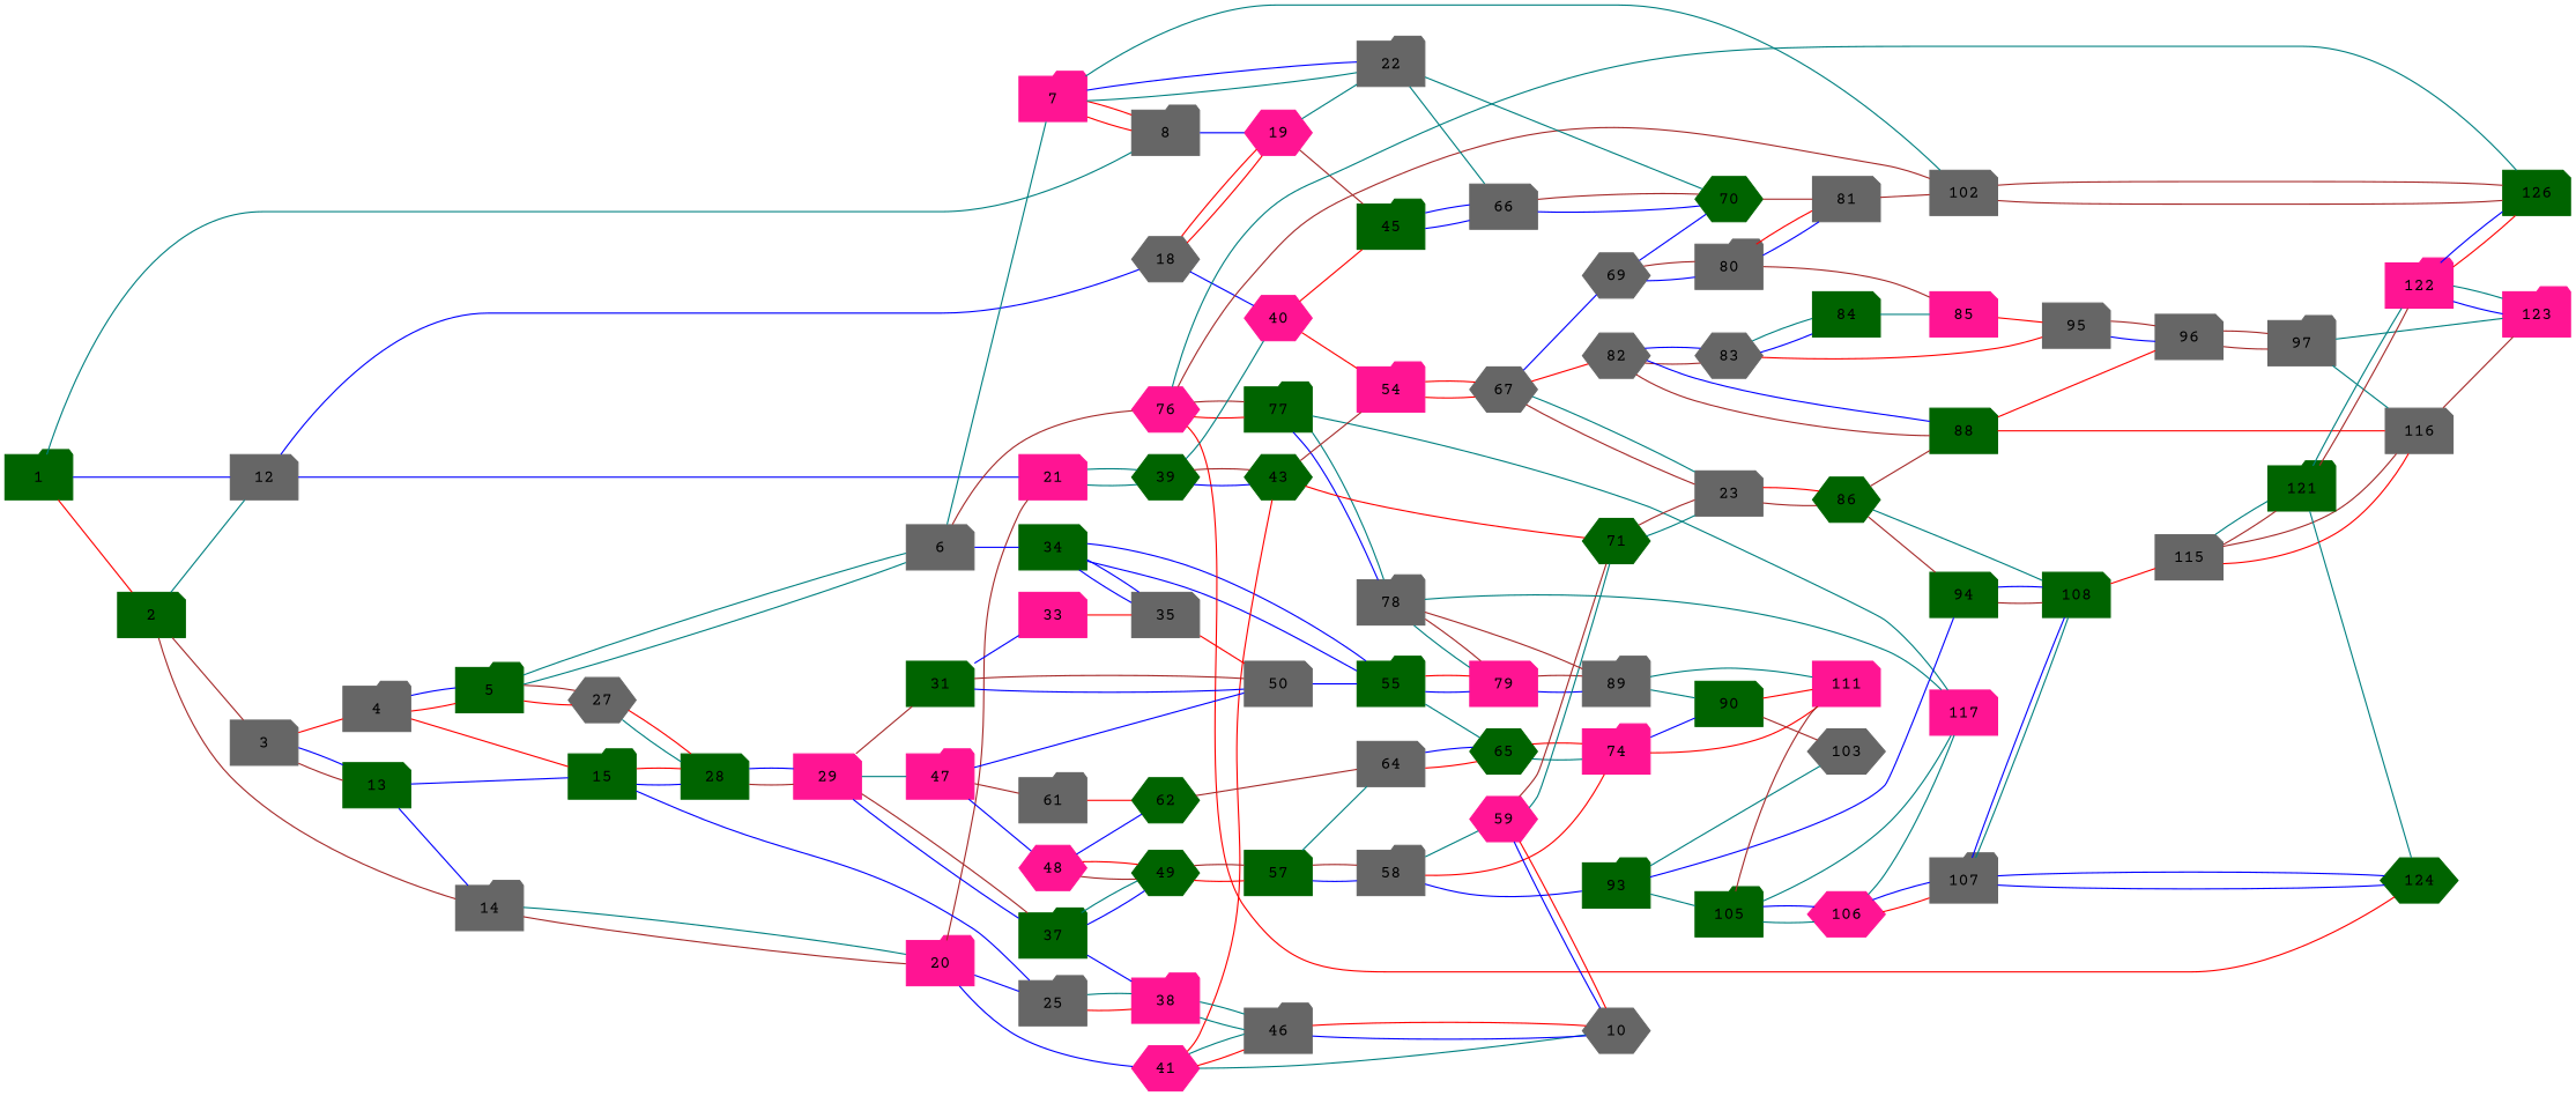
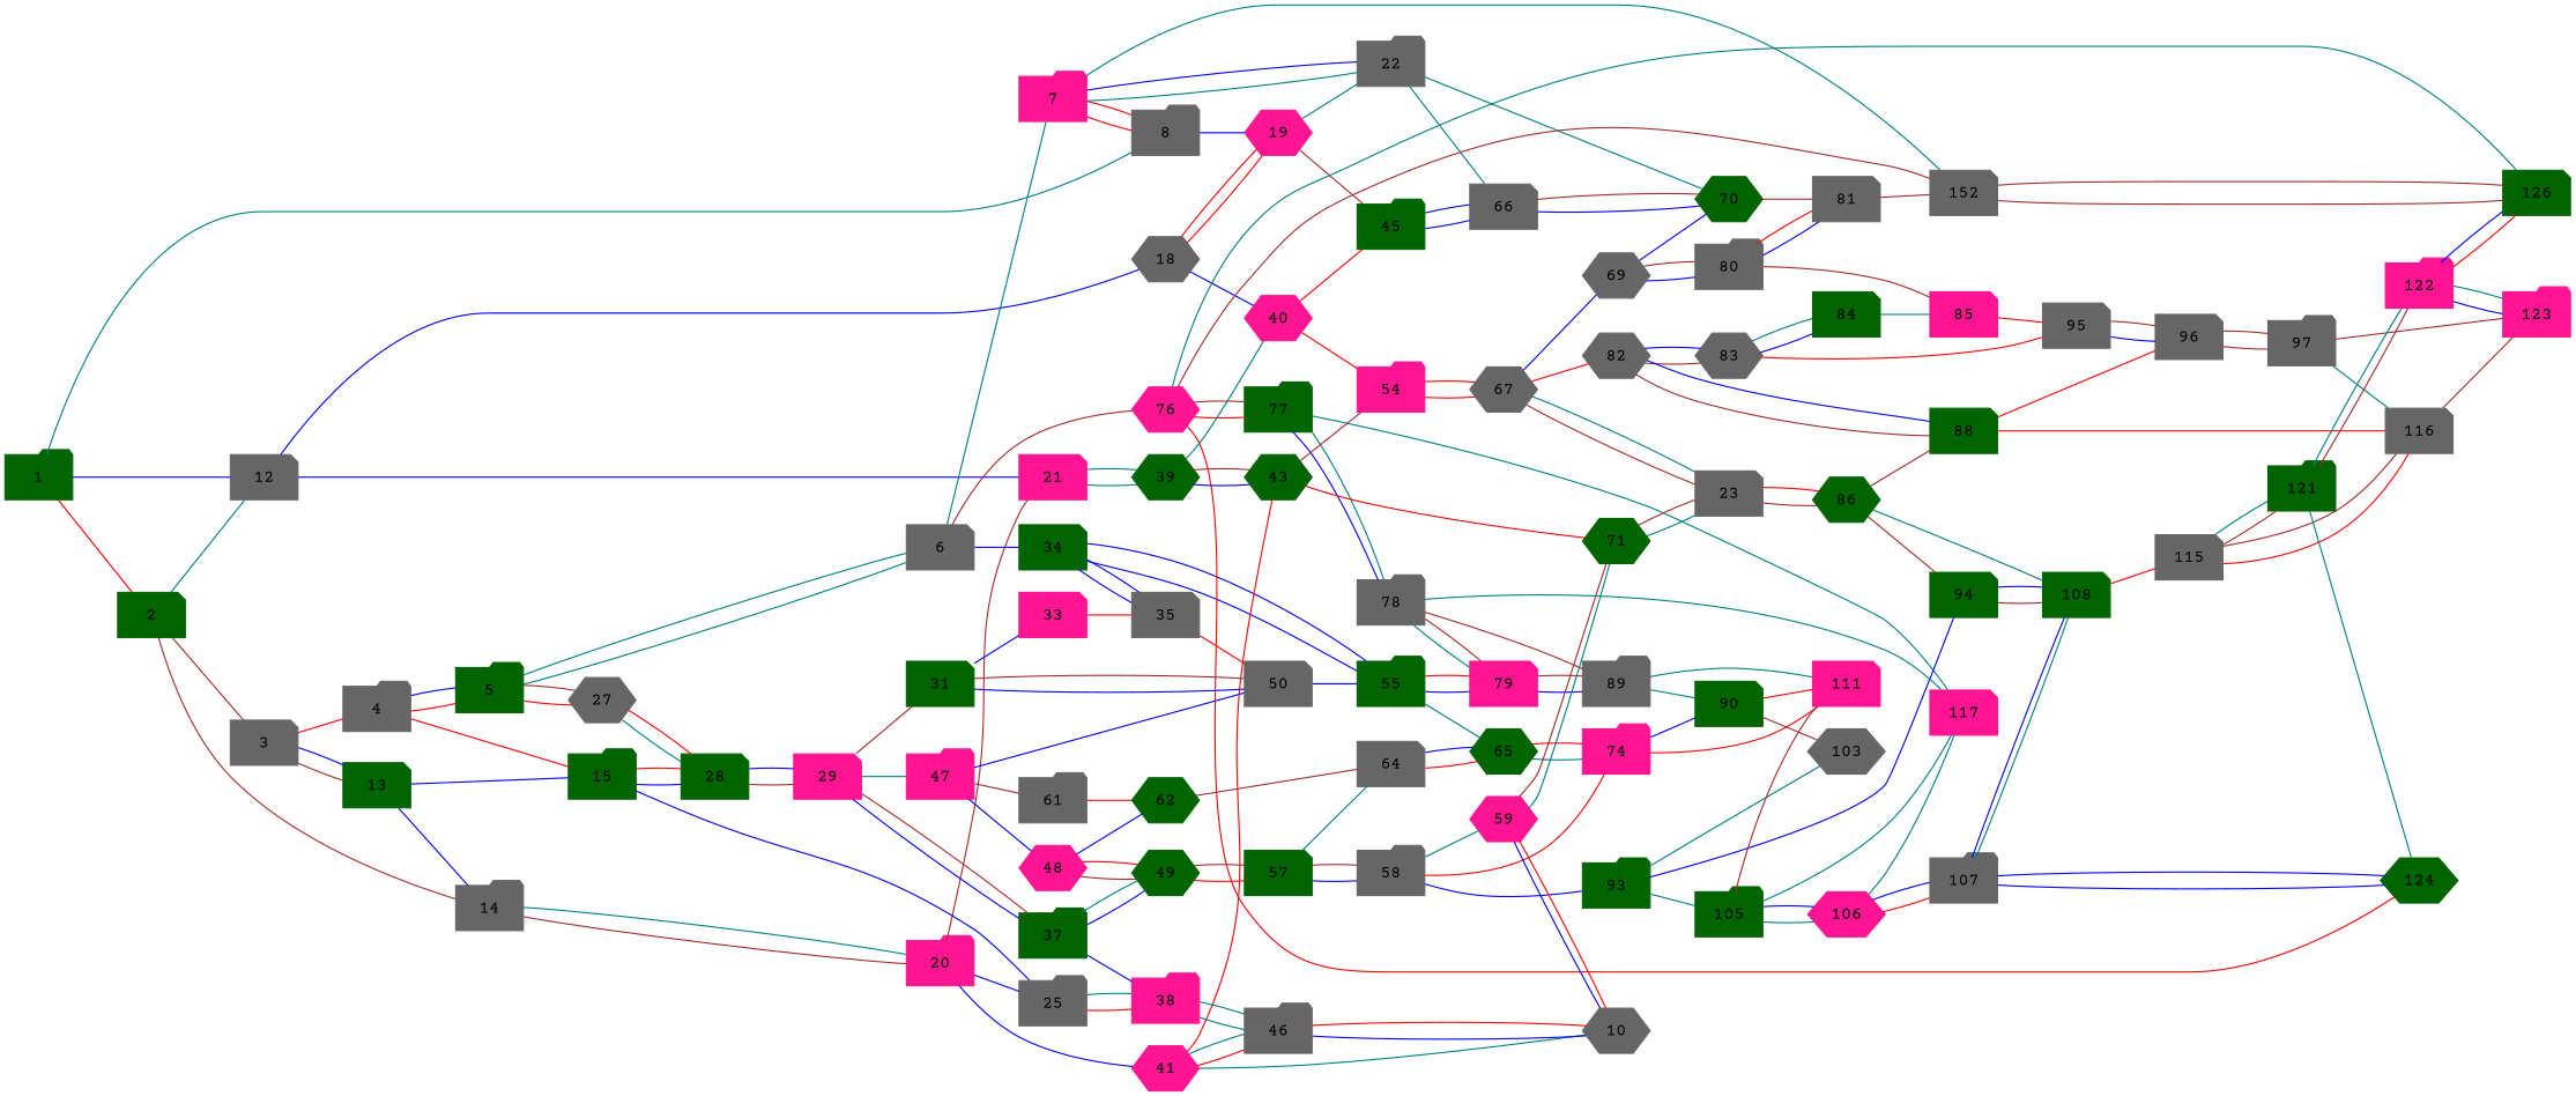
  graph {
    fontname="Courier Prime"
    rankdir=LR
    node [color=gray40 fontname="Courier Prime" shape=note style=filled]
    edge [color=blue fontname="Courier Prime"]
    1 [color=darkgreen shape=folder super="+9"]
    2 [color=darkgreen super="+11"]
    8 [shape=folder super="+10"]
    12 [super="+17"]
    3
    14 [shape=folder]
    19 [color=deeppink shape=hexagon super="+24"]
    18 [shape=hexagon]
    21 [color=deeppink]
    4 [shape=folder]
    13 [color=darkgreen]
    20 [color=deeppink shape=folder super="+26"]
    5 [color=darkgreen shape=folder]
    15 [color=darkgreen shape=folder super="+16"]
    6
    27 [shape=hexagon]
    25 [shape=folder]
    28 [color=darkgreen]
    7 [color=deeppink shape=folder]
    34 [color=darkgreen]
    76 [color=deeppink shape=hexagon super="+125"]
    22 [shape=folder super="+23"]
-   102
+   102 [label=152]
    35
    55 [color=darkgreen shape=folder super="+56"]
    77 [color=darkgreen shape=folder]
    124 [color=darkgreen shape=hexagon]
    126 [color=darkgreen]
    66
    70 [color=darkgreen shape=hexagon super="+72"]
    45 [color=darkgreen shape=folder]
    40 [color=deeppink shape=hexagon super="+44"]
    39 [color=darkgreen shape=hexagon]
    41 [color=deeppink shape=hexagon super="+42"]
    38 [color=deeppink shape=folder]
    29 [color=deeppink super="+30"]
    54 [color=deeppink shape=folder]
    46 [shape=folder]
    43 [color=darkgreen shape=hexagon super="+53"]
    n40 [label=10 shape=hexagon]
    81 [super="+98"]
    31 [color=darkgreen super="+32"]
    37 [color=darkgreen shape=folder]
    47 [color=deeppink shape=folder super="+52"]
    33 [color=deeppink super="+36"]
    50 [super="+51"]
    49 [color=darkgreen shape=hexagon]
    48 [color=deeppink shape=hexagon]
    61 [shape=folder]
    65 [color=darkgreen shape=hexagon]
    79 [color=deeppink]
    57 [color=darkgreen]
    71 [color=darkgreen shape=hexagon]
    67 [shape=hexagon super="+68"]
    n55 [label=23]
    62 [color=darkgreen shape=hexagon super="+63"]
    64
    58 [shape=folder super="+75"]
    69 [shape=hexagon]
    82 [shape=hexagon]
    74 [color=deeppink shape=folder super="+91"]
    89 [shape=folder super="+110"]
    59 [color=deeppink shape=hexagon]
    93 [color=darkgreen shape=folder super="+104"]
    90 [color=darkgreen super="+109"]
    111 [color=deeppink]
    103 [shape=hexagon]
    94 [color=darkgreen]
    105 [color=darkgreen shape=folder super="+113"]
    80 [shape=folder]
    86 [color=darkgreen shape=hexagon super="+87"]
    83 [shape=hexagon]
    88 [color=darkgreen super="+100"]
    85 [color=deeppink super="+92"]
    108 [color=darkgreen super="+112"]
    78 [shape=folder super="+114"]
    117 [color=deeppink super="+120"]
    95 [super="+99"]
    97 [shape=folder super="+119"]
    116 [super="+118"]
    123 [color=deeppink shape=folder]
    84 [color=darkgreen]
    96 [super="+101"]
    115
    106 [color=deeppink shape=hexagon]
    107 [shape=folder]
    121 [color=darkgreen shape=folder]
    122 [color=deeppink shape=folder]
    1 -- 2 [color=red]
    1 -- 8 [color=teal]
    1 -- 12
    2 -- 12 [color=teal]
    2 -- 3 [color=brown]
    2 -- 14 [color=brown]
    8 -- 19
    12 -- 18
    12 -- 21
    3 -- 4 [color=red]
    3 -- 13 [color=brown]
    3 -- 13
    14 -- 20 [color=brown]
    14 -- 20 [color=teal]
    19 -- 22 [color=teal]
    19 -- 45 [color=brown]
    18 -- 19 [color=red]
    18 -- 19 [color=red]
    18 -- 40
    21 -- 39 [color=teal]
    21 -- 39 [color=teal]
    4 -- 5 [color=red]
    4 -- 5
    4 -- 15 [color=red]
    13 -- 14
    13 -- 15
    20 -- 21 [color=brown]
    20 -- 25
    20 -- 41
    5 -- 6 [color=teal]
    5 -- 6 [color=teal]
    5 -- 27 [color=red]
    5 -- 27 [color=brown]
    15 -- 25
    15 -- 28
    15 -- 28 [color=red]
    6 -- 7 [color=teal]
    6 -- 34
    6 -- 76 [color=brown]
    27 -- 28 [color=teal]
    27 -- 28 [color=red]
    25 -- 38 [color=red]
    25 -- 38 [color=teal]
    28 -- 29 [color=brown]
    28 -- 29
    7 -- 8 [color=red]
    7 -- 8 [color=red]
    7 -- 22 [color=teal]
    7 -- 22
    7 -- 102 [color=teal]
    34 -- 35
    34 -- 35
    34 -- 55
    34 -- 55
    76 -- 102 [color=brown]
    76 -- 77 [color=red]
    76 -- 77 [color=brown]
    76 -- 124 [color=red]
    76 -- 126 [color=teal]
    22 -- 66 [color=teal]
    22 -- 70 [color=teal]
    102 -- 126 [color=brown]
    102 -- 126 [color=brown]
    35 -- 50 [color=red]
    55 -- 65 [color=teal]
    55 -- 79
    55 -- 79 [color=red]
    77 -- 78
    77 -- 78 [color=teal]
    77 -- 117 [color=teal]
    66 -- 70
    66 -- 70 [color=brown]
    70 -- 81 [color=brown]
    45 -- 66
    45 -- 66
    40 -- 45 [color=red]
    40 -- 54 [color=red]
    39 -- 40 [color=teal]
    39 -- 43
    39 -- 43 [color=brown]
    41 -- 46 [color=red]
    41 -- 46 [color=teal]
    41 -- 43 [color=red]
    41 -- n40 [color=teal]
    38 -- 46 [color=teal]
    38 -- 46 [color=teal]
    29 -- 31 [color=brown]
    29 -- 37
    29 -- 37 [color=brown]
    29 -- 47 [color=teal]
    54 -- 67 [color=red]
    54 -- 67 [color=red]
    46 -- n40
    46 -- n40 [color=red]
    43 -- 54 [color=brown]
    43 -- 71 [color=red]
    81 -- 102 [color=brown]
    31 -- 33 [weight=2]
    31 -- 50
    31 -- 50 [color=brown]
    37 -- 38
    37 -- 49
    37 -- 49 [color=teal]
    47 -- 50
    47 -- 48
    47 -- 61 [color=brown]
    33 -- 35 [color=red]
    50 -- 55
    49 -- 57 [color=red]
    49 -- 57 [color=brown]
    48 -- 49 [color=brown]
    48 -- 49 [color=red]
    48 -- 62
    61 -- 62 [color=red weight=2]
    65 -- 74 [color=teal]
    65 -- 74 [color=red]
    79 -- 89
    79 -- 89 [color=brown]
    57 -- 64 [color=teal]
    57 -- 58
    57 -- 58 [color=brown]
    71 -- n55 [color=teal]
    71 -- n55 [color=brown]
    67 -- n55 [color=brown]
    67 -- n55 [color=teal]
    67 -- 69
    67 -- 82 [color=red]
    n55 -- 86 [color=brown]
    n55 -- 86 [color=red]
    62 -- 64 [color=brown]
    64 -- 65 [color=red]
    64 -- 65
    58 -- 74 [color=red]
    58 -- 59 [color=teal]
    58 -- 93
    69 -- 70
    69 -- 80
    69 -- 80 [color=brown]
    82 -- 83 [color=brown]
    82 -- 83
    82 -- 88 [color=brown]
    82 -- 88
    74 -- 90
    74 -- 111 [color=red]
    89 -- 90 [color=teal]
    89 -- 111 [color=teal]
    59 -- n40
    59 -- n40 [color=red]
    59 -- 71 [color=teal]
    59 -- 71 [color=brown]
    93 -- 103 [color=teal]
    93 -- 94
    93 -- 105 [color=teal]
    90 -- 111 [color=red]
    90 -- 103 [color=brown]
    94 -- 108 [color=brown]
    94 -- 108
    105 -- 111 [color=brown]
    105 -- 117 [color=teal]
    105 -- 106 [color=teal]
    105 -- 106
    80 -- 81
    80 -- 81 [color=red]
    80 -- 85 [color=brown]
    86 -- 94 [color=brown]
    86 -- 88 [color=brown]
    86 -- 108 [color=teal]
    83 -- 95 [color=red]
    83 -- 84
    83 -- 84 [color=teal]
    88 -- 116 [color=red]
    88 -- 96 [color=red]
    85 -- 95 [color=red]
    108 -- 115 [color=red]
    78 -- 79 [color=teal]
    78 -- 79 [color=brown]
    78 -- 89 [color=brown]
    78 -- 117 [color=teal]
    95 -- 96 [weight=2]
    95 -- 96 [color=brown]
    97 -- 116 [color=teal]
-   97 -- 123 [color=teal]
+   97 -- 123 [color=brown]
    116 -- 123 [color=brown]
    84 -- 85 [color=teal weight=2]
    96 -- 97 [color=brown]
    96 -- 97 [color=brown]
    115 -- 116 [color=red]
    115 -- 116 [color=brown]
    115 -- 121 [color=brown]
    115 -- 121 [color=teal]
    106 -- 117 [color=teal]
    106 -- 107 [color=red]
    106 -- 107
    107 -- 124
    107 -- 124
    107 -- 108 [color=teal]
    107 -- 108
    121 -- 124 [color=teal]
    121 -- 122 [color=brown]
    121 -- 122 [color=teal]
    122 -- 126 [color=red]
    122 -- 126
    122 -- 123
    122 -- 123 [color=teal]
  }
